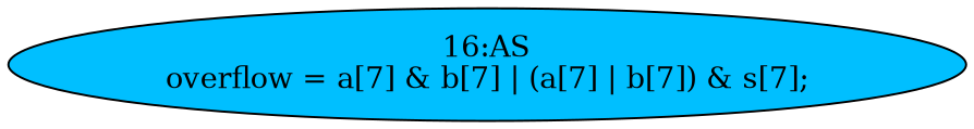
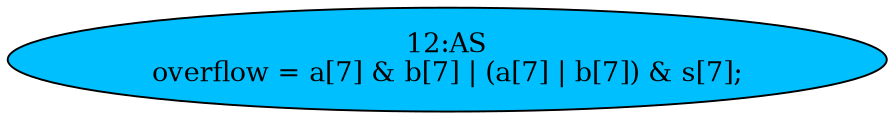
  strict digraph {
-   n1 [ast="<pyverilog.vparser.ast.Assign object at 0x7f0fad6d7110>" def_var="['overflow']" fillcolor=deepskyblue label="16:AS\noverflow = a[7] & b[7] | (a[7] | b[7]) & s[7];" statements="[]" style=filled typ=Assign use_var="['a', 'b', 'a', 'b', 's']"]
+   n1 [ast="<pyverilog.vparser.ast.Assign object at 0x7f0fad6d7110>" def_var="['overflow']" fillcolor=deepskyblue label="12:AS\noverflow = a[7] & b[7] | (a[7] | b[7]) & s[7];" statements="[]" style=filled typ=Assign use_var="['a', 'b', 'a', 'b', 's']"]
  }
